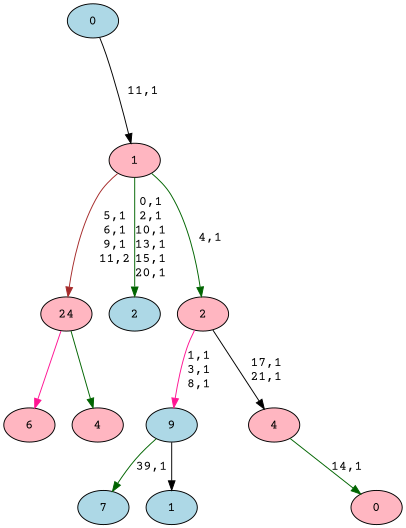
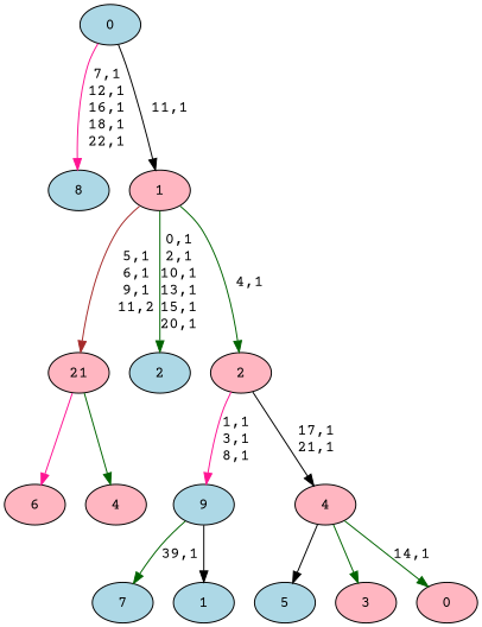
  digraph {
    fontname="Courier Prime"
    node [fillcolor=lightpink fontname="Courier Prime" style=filled]
    edge [color=darkgreen fontname="Courier Prime"]
+   n1 [fillcolor=lightblue label=8]
    n2 [fillcolor=lightblue label=7]
    n3 [label=6]
+   n4 [fillcolor=lightblue label=5]
    n5 [label=4]
-   21 [label=24]
+   21
+   n7 [label=3]
    n8 [fillcolor=lightblue label=2]
    n9 [fillcolor=lightblue label=1]
    9 [fillcolor=lightblue]
    n11 [label=0]
    4
    2
    1
    0 [fillcolor=lightblue]
    21 -> n3 [color=deeppink]
    21 -> n5
    9 -> n2 [label="39,1"]
    9 -> n9 [color=black]
+   4 -> n4 [color=black]
+   4 -> n7
    4 -> n11 [label="14,1"]
    2 -> 9 [color=deeppink label="1,1\n3,1\n8,1"]
    2 -> 4 [color=black label="17,1\n21,1"]
    1 -> 21 [color=brown label="5,1\n6,1\n9,1\n11,2"]
    1 -> n8 [label="0,1\n2,1\n10,1\n13,1\n15,1\n20,1"]
    1 -> 2 [label="4,1"]
+   0 -> n1 [color=deeppink label="7,1\n12,1\n16,1\n18,1\n22,1"]
    0 -> 1 [color=black label="11,1"]
  }
